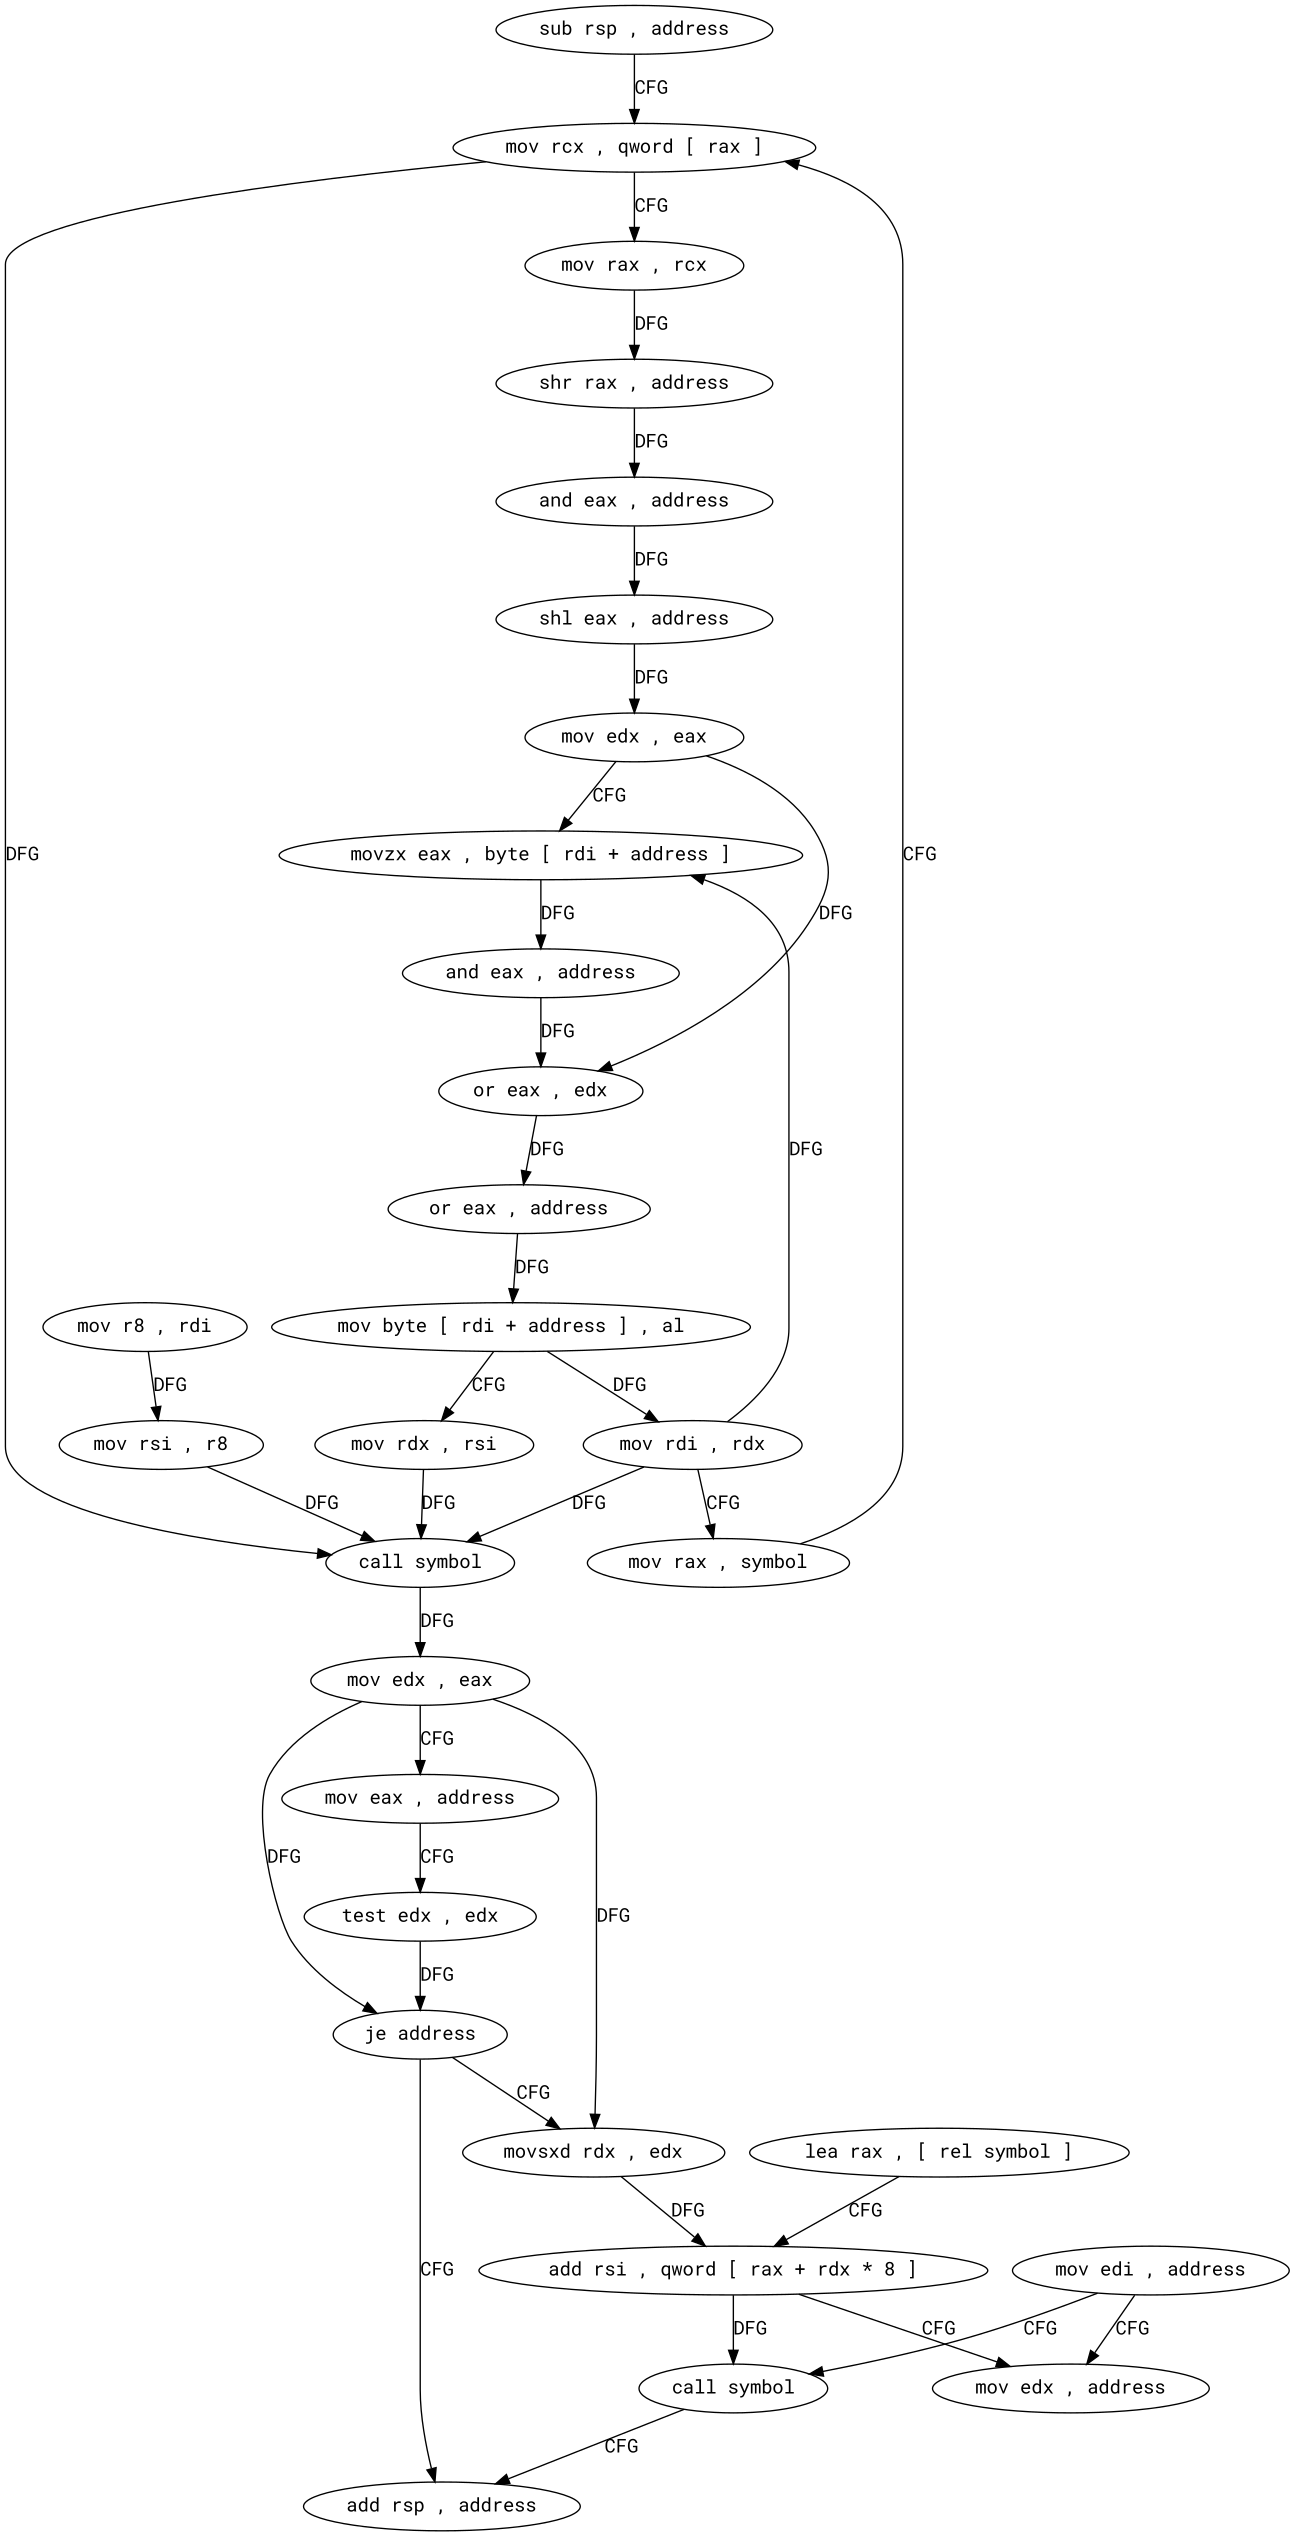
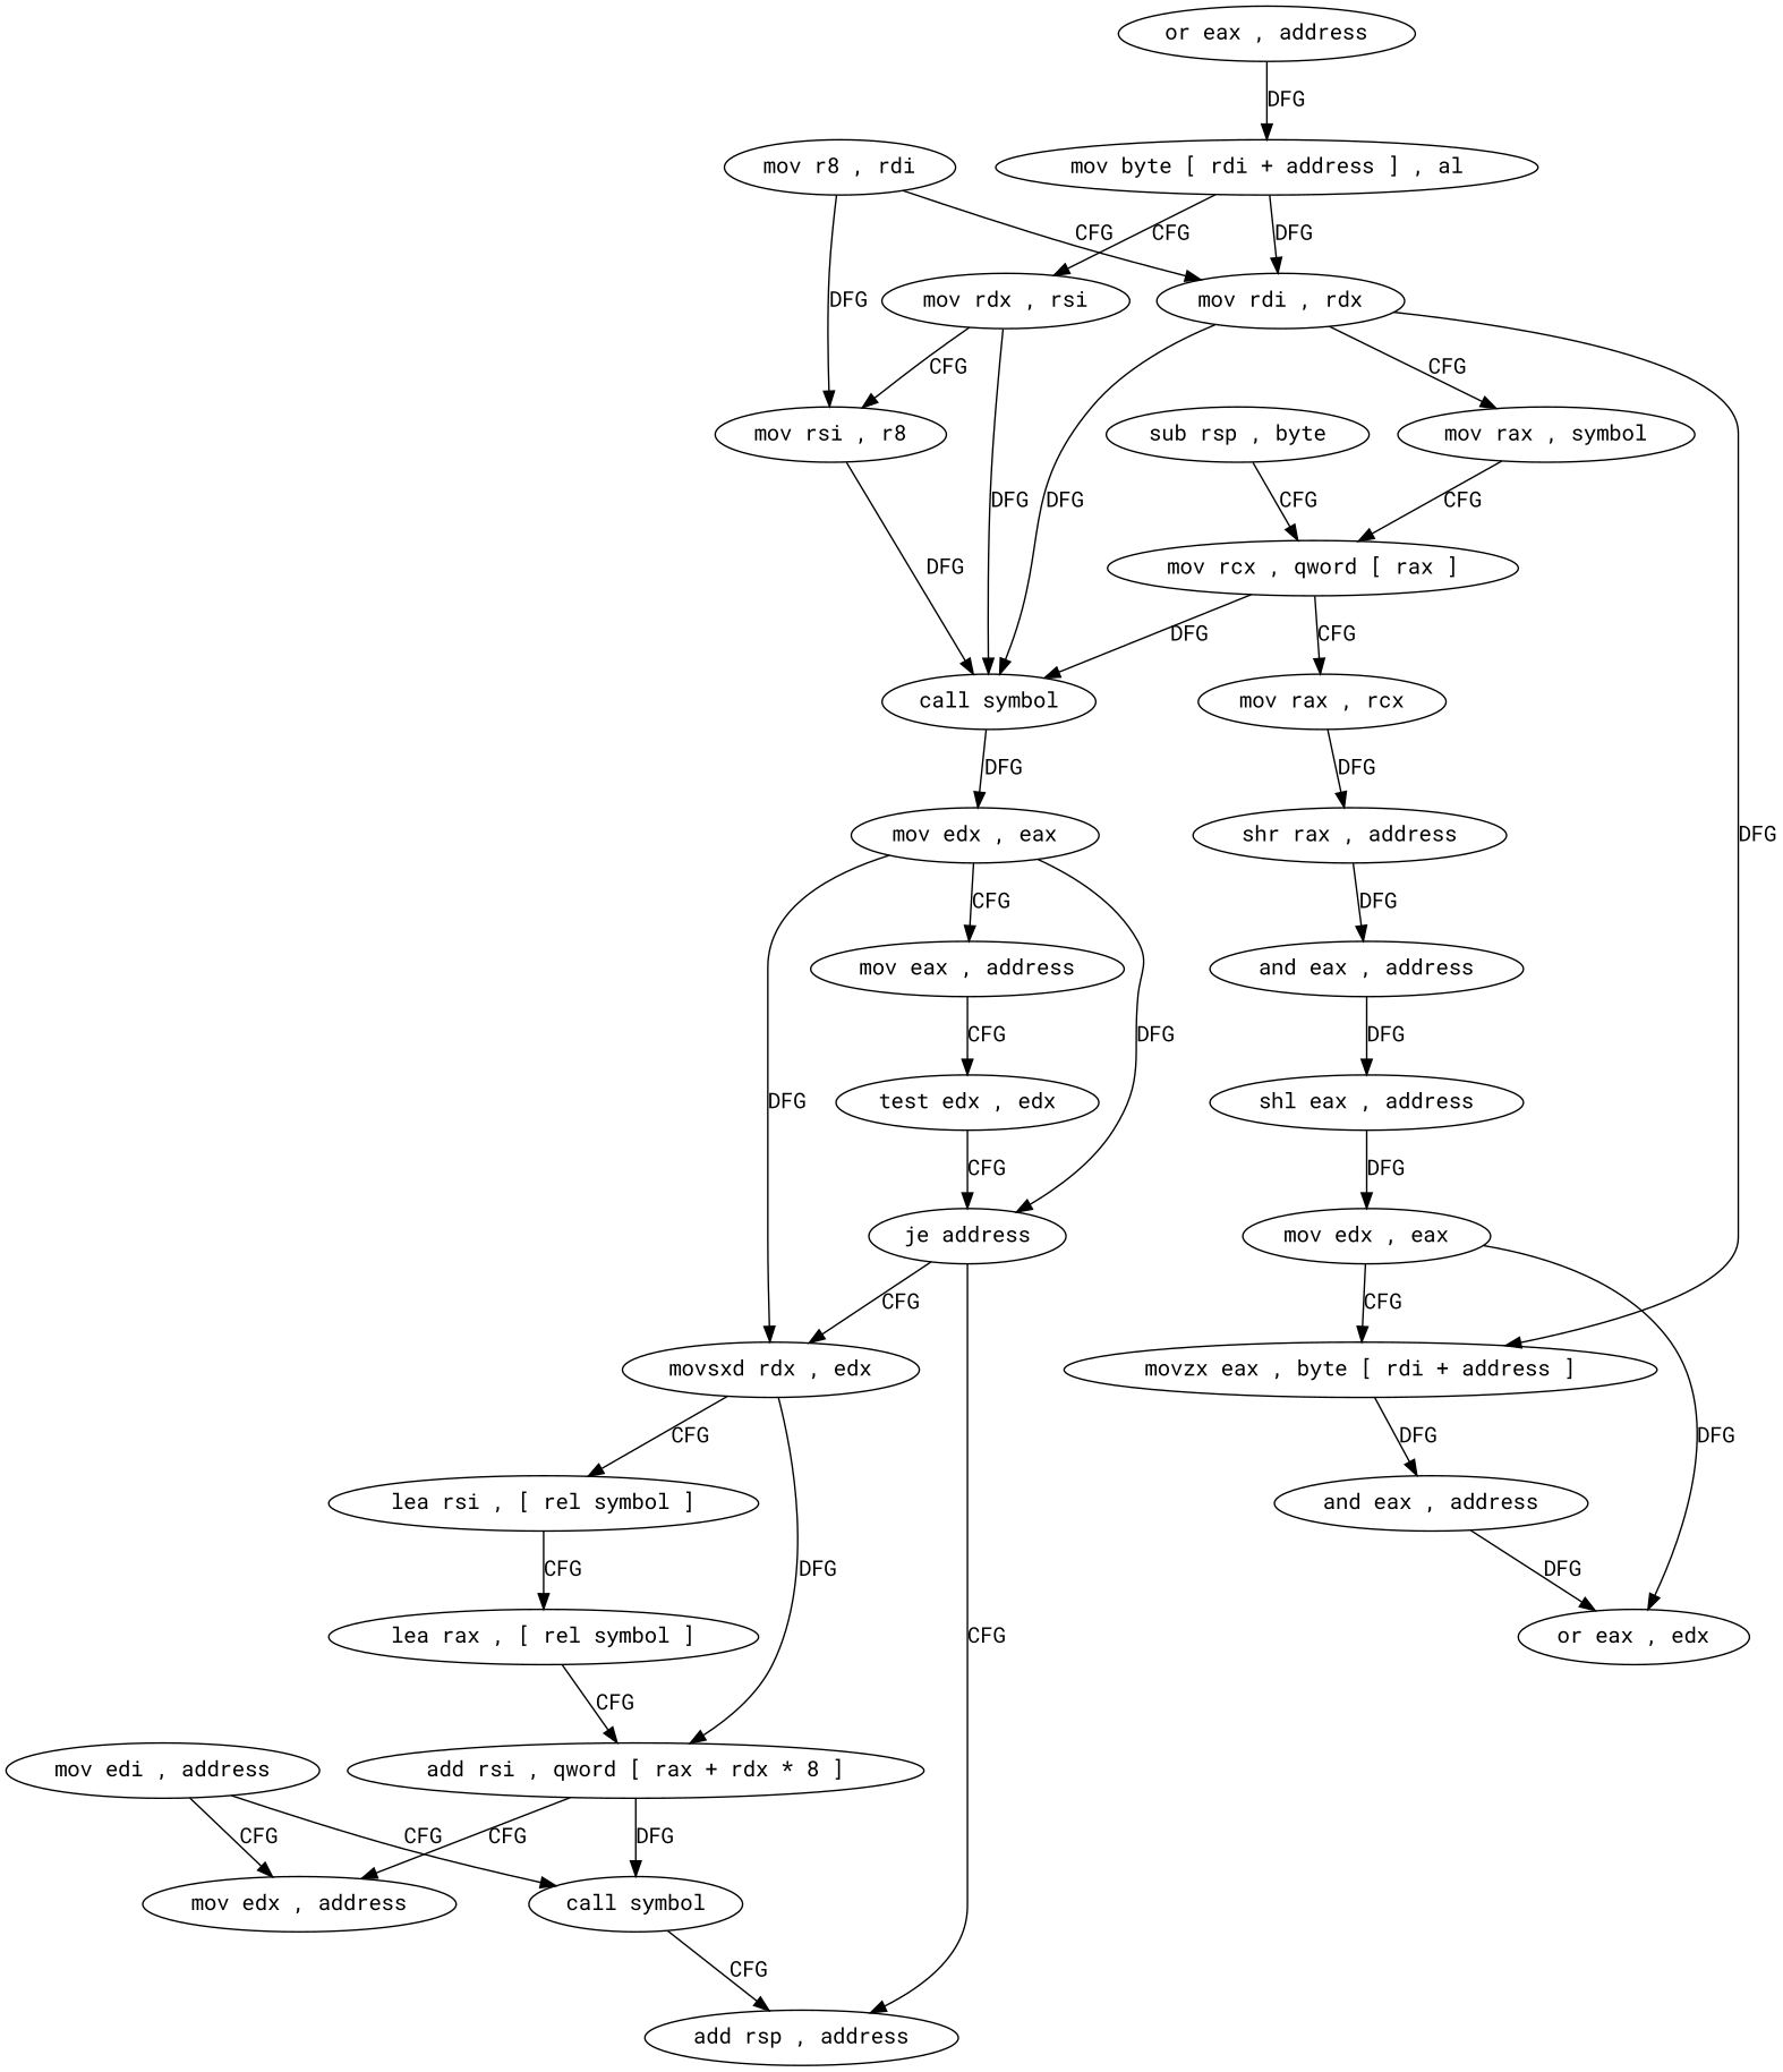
  digraph {
    fontname="Roboto Mono"
    node [fontname="Roboto Mono"]
    edge [fontname="Roboto Mono"]
-   n1 [label="sub rsp , address"]
+   n1 [label="sub rsp , byte"]
    n2 [label="mov rcx , qword [ rax ]"]
    n3 [label="mov r8 , rdi"]
    n4 [label="mov rdi , rdx"]
    n5 [label="mov rsi , r8"]
    n6 [label="mov rax , symbol"]
    n7 [label="movzx eax , byte [ rdi + address ]"]
    n8 [label="call symbol"]
    n9 [label="and eax , address"]
    n10 [label="mov byte [ rdi + address ] , al"]
    n11 [label="mov rdx , rsi"]
    n12 [label="mov edx , eax"]
    n13 [label="mov rax , rcx"]
    n14 [label="shr rax , address"]
    n15 [label="and eax , address"]
    n16 [label="shl eax , address"]
    n17 [label="mov edx , eax"]
    n18 [label="or eax , edx"]
    n19 [label="or eax , address"]
    n20 [label="mov eax , address"]
    n21 [label="je address"]
    n22 [label="movsxd rdx , edx"]
    n23 [label="test edx , edx"]
    n24 [label="add rsp , address"]
+   n25 [label="lea rsi , [ rel symbol ]"]
    n26 [label="add rsi , qword [ rax + rdx * 8 ]"]
    n27 [label="lea rax , [ rel symbol ]"]
    n28 [label="mov edx , address"]
    n29 [label="call symbol"]
    n30 [label="mov edi , address"]
    n1 -> n2 [label=CFG]
    n2 -> n8 [label=DFG]
    n2 -> n13 [label=CFG]
+   n3 -> n4 [label=CFG]
    n3 -> n5 [label=DFG]
    n4 -> n6 [label=CFG]
    n4 -> n7 [label=DFG]
    n4 -> n8 [label=DFG]
    n5 -> n8 [label=DFG]
    n6 -> n2 [label=CFG]
    n7 -> n9 [label=DFG]
    n8 -> n12 [label=DFG]
    n9 -> n18 [label=DFG]
    n10 -> n4 [label=DFG]
    n10 -> n11 [label=CFG]
+   n11 -> n5 [label=CFG]
    n11 -> n8 [label=DFG]
    n12 -> n20 [label=CFG]
    n12 -> n21 [label=DFG]
    n12 -> n22 [label=DFG]
    n13 -> n14 [label=DFG]
    n14 -> n15 [label=DFG]
    n15 -> n16 [label=DFG]
    n16 -> n17 [label=DFG]
    n17 -> n7 [label=CFG]
    n17 -> n18 [label=DFG]
-   n18 -> n19 [label=DFG]
    n19 -> n10 [label=DFG]
    n20 -> n23 [label=CFG]
    n21 -> n22 [label=CFG]
    n21 -> n24 [label=CFG]
+   n22 -> n25 [label=CFG]
    n22 -> n26 [label=DFG]
-   n23 -> n21 [label=DFG]
+   n23 -> n21 [label=CFG]
+   n25 -> n27 [label=CFG]
    n26 -> n28 [label=CFG]
    n26 -> n29 [label=DFG]
    n27 -> n26 [label=CFG]
    n29 -> n24 [label=CFG]
    n30 -> n28 [label=CFG]
    n30 -> n29 [label=CFG]
  }
